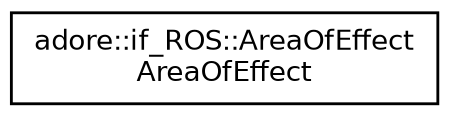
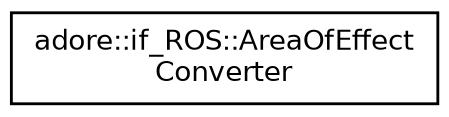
  digraph {
    rankdir=LR
-   n1 [color=black fillcolor=white fontname=Helvetica fontsize=10 height=0.2 label="adore::if_ROS::AreaOfEffect\lAreaOfEffect" shape=record style=filled width=0.4]
+   n1 [color=black fillcolor=white fontname=Helvetica fontsize=10 height=0.2 label="adore::if_ROS::AreaOfEffect\lConverter" shape=record style=filled width=0.4]
  }
